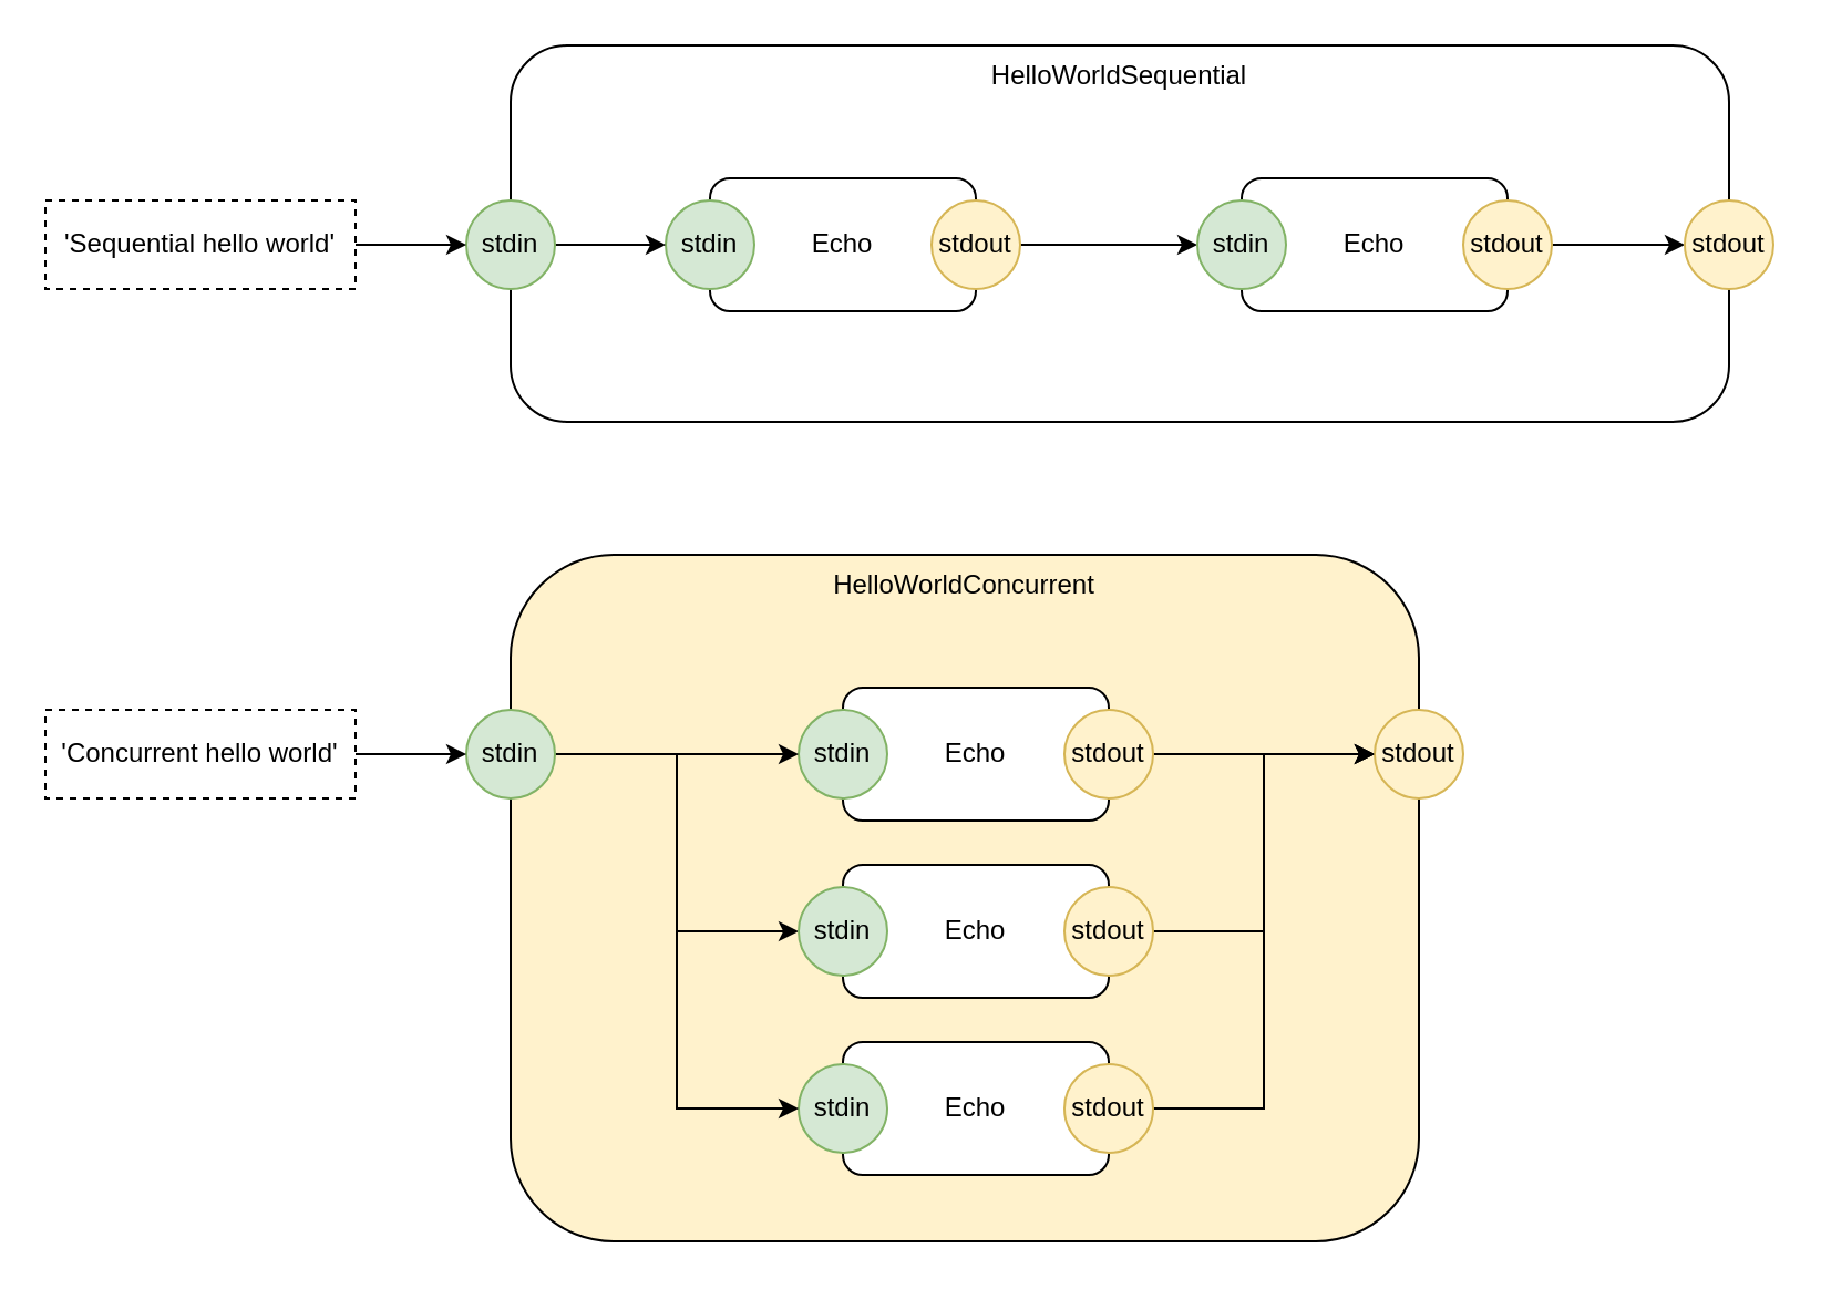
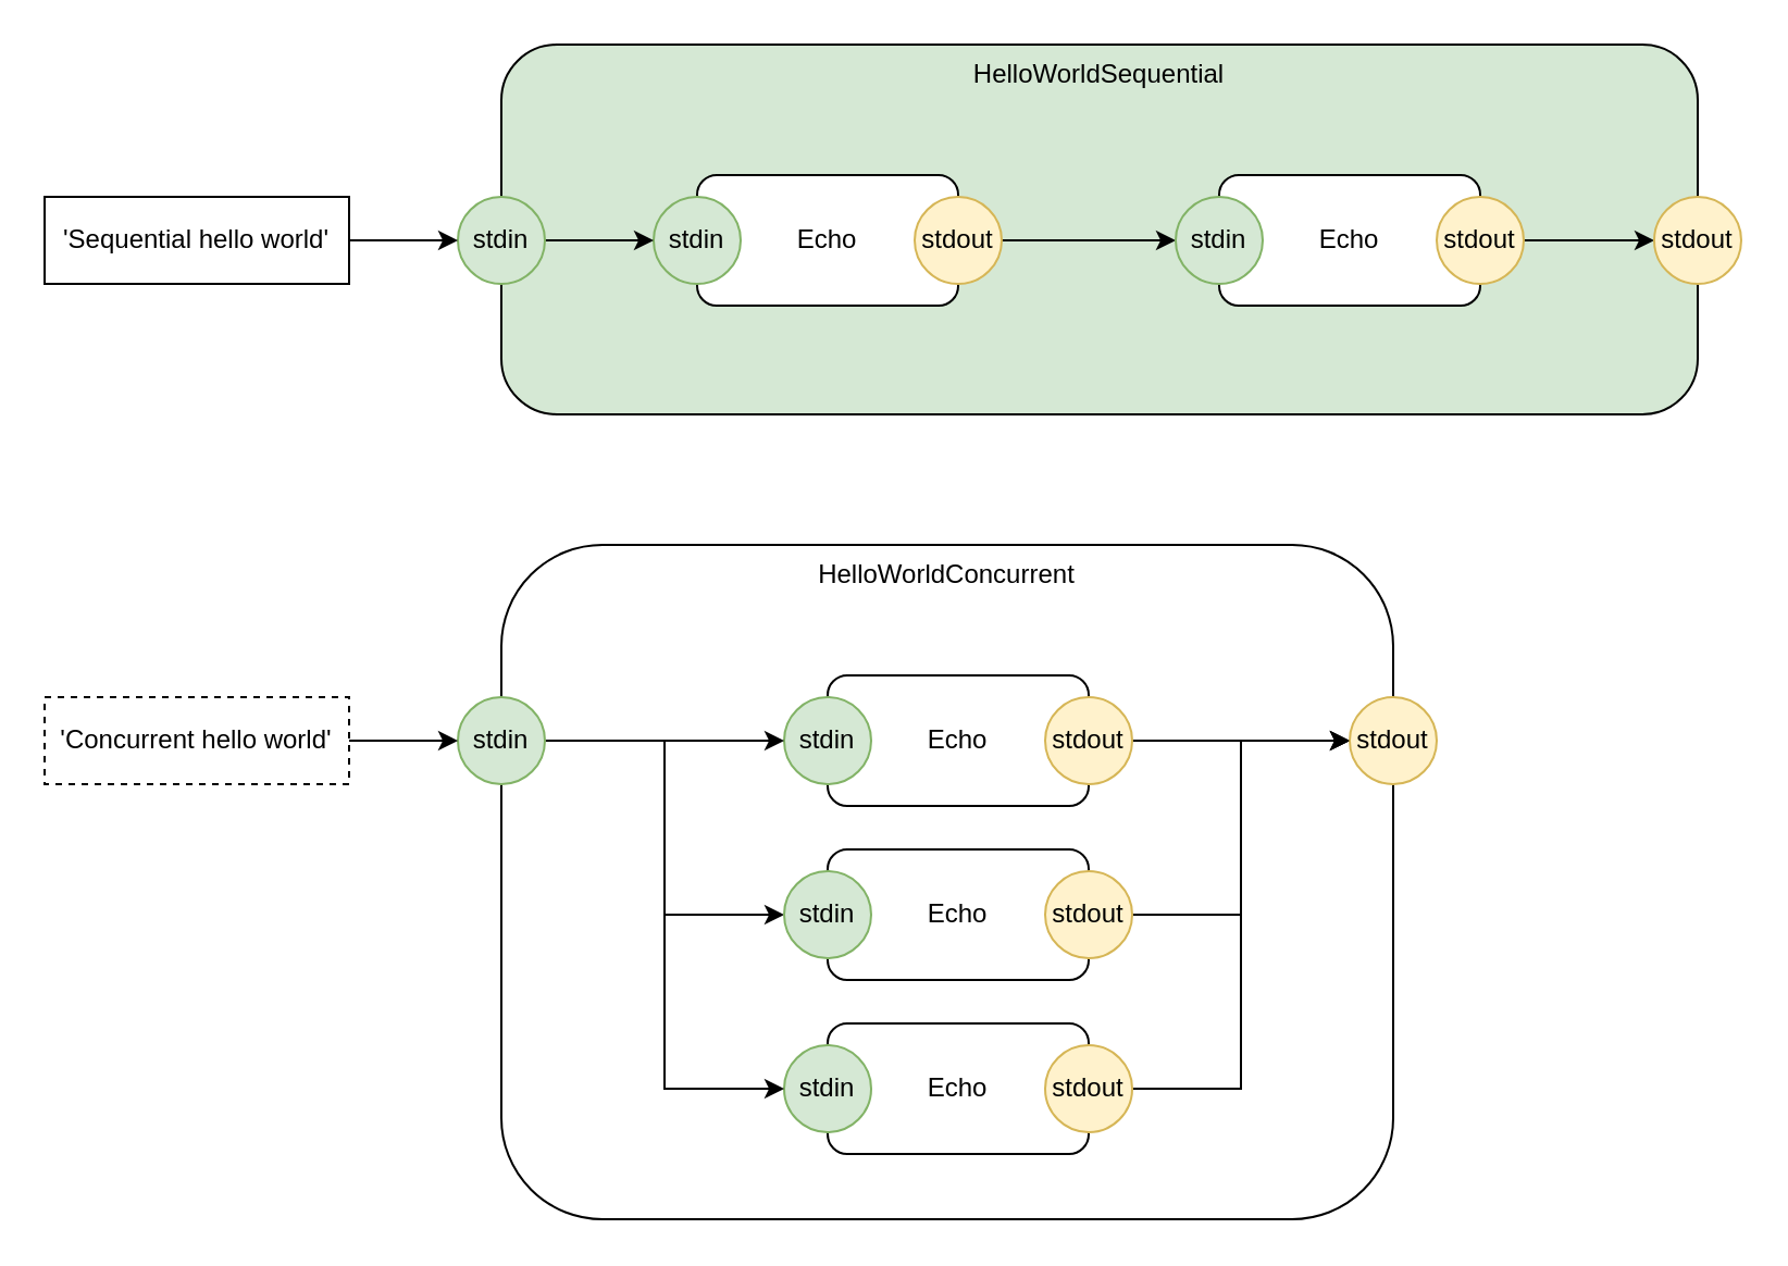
  <mxCell id="0" />
  <mxCell id="1" parent="0" />
- <mxCell id="2" value="HelloWorldSequential" style="rounded=1;whiteSpace=wrap;html=1;verticalAlign=top;" vertex="1" parent="1"><mxGeometry x="230" y="20" width="550" height="170" as="geometry" /></mxCell>
+ <mxCell id="2" value="HelloWorldSequential" style="rounded=1;whiteSpace=wrap;html=1;verticalAlign=top;fillColor=#d5e8d4;" vertex="1" parent="1"><mxGeometry x="230" y="20" width="550" height="170" as="geometry" /></mxCell>
  <mxCell id="3" value="Echo" style="rounded=1;whiteSpace=wrap;html=1;" vertex="1" parent="1"><mxGeometry x="320" y="80" width="120" height="60" as="geometry" /></mxCell>
  <mxCell id="4" value="Echo" style="rounded=1;whiteSpace=wrap;html=1;" vertex="1" parent="1"><mxGeometry x="560" y="80" width="120" height="60" as="geometry" /></mxCell>
  <mxCell id="5" style="edgeStyle=orthogonalEdgeStyle;rounded=0;orthogonalLoop=1;jettySize=auto;html=1;exitX=1;exitY=0.5;exitDx=0;exitDy=0;entryX=0;entryY=0.5;entryDx=0;entryDy=0;" edge="1" parent="1" source="6" target="7"><mxGeometry relative="1" as="geometry" /></mxCell>
  <mxCell id="6" value="stdout" style="ellipse;whiteSpace=wrap;html=1;aspect=fixed;fillColor=#fff2cc;strokeColor=#d6b656;" vertex="1" parent="1"><mxGeometry x="420" y="90" width="40" height="40" as="geometry" /></mxCell>
  <mxCell id="7" value="stdin" style="ellipse;whiteSpace=wrap;html=1;aspect=fixed;fillColor=#d5e8d4;strokeColor=#82b366;" vertex="1" parent="1"><mxGeometry x="540" y="90" width="40" height="40" as="geometry" /></mxCell>
  <mxCell id="8" value="stdin" style="ellipse;whiteSpace=wrap;html=1;aspect=fixed;fillColor=#d5e8d4;strokeColor=#82b366;" vertex="1" parent="1"><mxGeometry x="300" y="90" width="40" height="40" as="geometry" /></mxCell>
  <mxCell id="9" style="edgeStyle=orthogonalEdgeStyle;rounded=0;orthogonalLoop=1;jettySize=auto;html=1;exitX=1;exitY=0.5;exitDx=0;exitDy=0;" edge="1" parent="1" source="10" target="11"><mxGeometry relative="1" as="geometry" /></mxCell>
  <mxCell id="10" value="stdout" style="ellipse;whiteSpace=wrap;html=1;aspect=fixed;fillColor=#fff2cc;strokeColor=#d6b656;" vertex="1" parent="1"><mxGeometry x="660" y="90" width="40" height="40" as="geometry" /></mxCell>
  <mxCell id="11" value="stdout" style="ellipse;whiteSpace=wrap;html=1;aspect=fixed;fillColor=#fff2cc;strokeColor=#d6b656;" vertex="1" parent="1"><mxGeometry x="760" y="90" width="40" height="40" as="geometry" /></mxCell>
  <mxCell id="12" style="edgeStyle=orthogonalEdgeStyle;rounded=0;orthogonalLoop=1;jettySize=auto;html=1;exitX=1;exitY=0.5;exitDx=0;exitDy=0;entryX=0;entryY=0.5;entryDx=0;entryDy=0;" edge="1" parent="1" source="13" target="8"><mxGeometry relative="1" as="geometry" /></mxCell>
  <mxCell id="13" value="stdin" style="ellipse;whiteSpace=wrap;html=1;aspect=fixed;fillColor=#d5e8d4;strokeColor=#82b366;" vertex="1" parent="1"><mxGeometry x="210" y="90" width="40" height="40" as="geometry" /></mxCell>
  <mxCell id="14" style="edgeStyle=orthogonalEdgeStyle;rounded=0;orthogonalLoop=1;jettySize=auto;html=1;exitX=1;exitY=0.5;exitDx=0;exitDy=0;entryX=0;entryY=0.5;entryDx=0;entryDy=0;" edge="1" parent="1" source="15" target="13"><mxGeometry relative="1" as="geometry" /></mxCell>
- <mxCell id="15" value="'Sequential hello world'" style="rounded=0;whiteSpace=wrap;html=1;dashed=1;" vertex="1" parent="1"><mxGeometry x="20" y="90" width="140" height="40" as="geometry" /></mxCell>
- <mxCell id="16" value="HelloWorldConcurrent" style="rounded=1;whiteSpace=wrap;html=1;verticalAlign=top;fillColor=#fff2cc;" vertex="1" parent="1"><mxGeometry x="230" y="250" width="410" height="310" as="geometry" /></mxCell>
+ <mxCell id="15" value="'Sequential hello world'" style="rounded=0;whiteSpace=wrap;html=1;dashed=0;" vertex="1" parent="1"><mxGeometry x="20" y="90" width="140" height="40" as="geometry" /></mxCell>
+ <mxCell id="16" value="HelloWorldConcurrent" style="rounded=1;whiteSpace=wrap;html=1;verticalAlign=top;" vertex="1" parent="1"><mxGeometry x="230" y="250" width="410" height="310" as="geometry" /></mxCell>
  <mxCell id="17" value="Echo" style="rounded=1;whiteSpace=wrap;html=1;" vertex="1" parent="1"><mxGeometry x="380" y="310" width="120" height="60" as="geometry" /></mxCell>
  <mxCell id="18" value="Echo" style="rounded=1;whiteSpace=wrap;html=1;" vertex="1" parent="1"><mxGeometry x="380" y="470" width="120" height="60" as="geometry" /></mxCell>
  <mxCell id="19" style="edgeStyle=orthogonalEdgeStyle;rounded=0;orthogonalLoop=1;jettySize=auto;html=1;exitX=1;exitY=0.5;exitDx=0;exitDy=0;entryX=0;entryY=0.5;entryDx=0;entryDy=0;" edge="1" parent="1" source="20" target="25"><mxGeometry relative="1" as="geometry" /></mxCell>
  <mxCell id="20" value="stdout" style="ellipse;whiteSpace=wrap;html=1;aspect=fixed;fillColor=#fff2cc;strokeColor=#d6b656;" vertex="1" parent="1"><mxGeometry x="480" y="320" width="40" height="40" as="geometry" /></mxCell>
  <mxCell id="21" value="stdin" style="ellipse;whiteSpace=wrap;html=1;aspect=fixed;fillColor=#d5e8d4;strokeColor=#82b366;" vertex="1" parent="1"><mxGeometry x="360" y="480" width="40" height="40" as="geometry" /></mxCell>
  <mxCell id="22" value="stdin" style="ellipse;whiteSpace=wrap;html=1;aspect=fixed;fillColor=#d5e8d4;strokeColor=#82b366;" vertex="1" parent="1"><mxGeometry x="360" y="320" width="40" height="40" as="geometry" /></mxCell>
  <mxCell id="23" style="edgeStyle=orthogonalEdgeStyle;rounded=0;orthogonalLoop=1;jettySize=auto;html=1;exitX=1;exitY=0.5;exitDx=0;exitDy=0;entryX=0;entryY=0.5;entryDx=0;entryDy=0;" edge="1" parent="1" source="24" target="25"><mxGeometry relative="1" as="geometry" /></mxCell>
  <mxCell id="24" value="stdout" style="ellipse;whiteSpace=wrap;html=1;aspect=fixed;fillColor=#fff2cc;strokeColor=#d6b656;" vertex="1" parent="1"><mxGeometry x="480" y="480" width="40" height="40" as="geometry" /></mxCell>
  <mxCell id="25" value="stdout" style="ellipse;whiteSpace=wrap;html=1;aspect=fixed;fillColor=#fff2cc;strokeColor=#d6b656;" vertex="1" parent="1"><mxGeometry x="620" y="320" width="40" height="40" as="geometry" /></mxCell>
  <mxCell id="26" style="edgeStyle=orthogonalEdgeStyle;rounded=0;orthogonalLoop=1;jettySize=auto;html=1;exitX=1;exitY=0.5;exitDx=0;exitDy=0;entryX=0;entryY=0.5;entryDx=0;entryDy=0;" edge="1" parent="1" source="29" target="22"><mxGeometry relative="1" as="geometry" /></mxCell>
  <mxCell id="27" style="edgeStyle=orthogonalEdgeStyle;rounded=0;orthogonalLoop=1;jettySize=auto;html=1;exitX=1;exitY=0.5;exitDx=0;exitDy=0;entryX=0;entryY=0.5;entryDx=0;entryDy=0;" edge="1" parent="1" source="29" target="33"><mxGeometry relative="1" as="geometry" /></mxCell>
  <mxCell id="28" style="edgeStyle=orthogonalEdgeStyle;rounded=0;orthogonalLoop=1;jettySize=auto;html=1;exitX=1;exitY=0.5;exitDx=0;exitDy=0;entryX=0;entryY=0.5;entryDx=0;entryDy=0;" edge="1" parent="1" source="29" target="21"><mxGeometry relative="1" as="geometry" /></mxCell>
  <mxCell id="29" value="stdin" style="ellipse;whiteSpace=wrap;html=1;aspect=fixed;fillColor=#d5e8d4;strokeColor=#82b366;" vertex="1" parent="1"><mxGeometry x="210" y="320" width="40" height="40" as="geometry" /></mxCell>
  <mxCell id="30" style="edgeStyle=orthogonalEdgeStyle;rounded=0;orthogonalLoop=1;jettySize=auto;html=1;exitX=1;exitY=0.5;exitDx=0;exitDy=0;entryX=0;entryY=0.5;entryDx=0;entryDy=0;" edge="1" parent="1" source="31" target="29"><mxGeometry relative="1" as="geometry" /></mxCell>
  <mxCell id="31" value="'Concurrent hello world'" style="rounded=0;whiteSpace=wrap;html=1;dashed=1;" vertex="1" parent="1"><mxGeometry x="20" y="320" width="140" height="40" as="geometry" /></mxCell>
  <mxCell id="32" value="Echo" style="rounded=1;whiteSpace=wrap;html=1;" vertex="1" parent="1"><mxGeometry x="380" y="390" width="120" height="60" as="geometry" /></mxCell>
  <mxCell id="33" value="stdin" style="ellipse;whiteSpace=wrap;html=1;aspect=fixed;fillColor=#d5e8d4;strokeColor=#82b366;" vertex="1" parent="1"><mxGeometry x="360" y="400" width="40" height="40" as="geometry" /></mxCell>
  <mxCell id="34" style="edgeStyle=orthogonalEdgeStyle;rounded=0;orthogonalLoop=1;jettySize=auto;html=1;exitX=1;exitY=0.5;exitDx=0;exitDy=0;entryX=0;entryY=0.5;entryDx=0;entryDy=0;" edge="1" parent="1" source="35" target="25"><mxGeometry relative="1" as="geometry" /></mxCell>
  <mxCell id="35" value="stdout" style="ellipse;whiteSpace=wrap;html=1;aspect=fixed;fillColor=#fff2cc;strokeColor=#d6b656;" vertex="1" parent="1"><mxGeometry x="480" y="400" width="40" height="40" as="geometry" /></mxCell>
